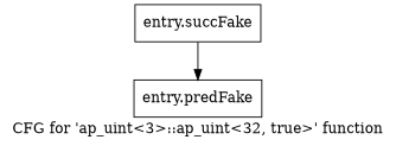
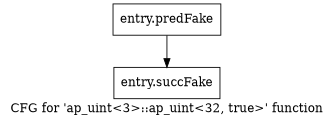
  digraph {
    label="CFG for 'ap_uint\<3\>::ap_uint\<32, true\>' function"
    node [shape=record]
    n1 [label="{entry.predFake}"]
    n2 [filename="/home/omerfaruk/tools/Xilinx/Vitis_HLS/2023.2/include/ap_int.h" label="{entry.succFake}" linenumber=220]
-   n2 -> n1 [execusionnum=3 filename="/home/omerfaruk/tools/Xilinx/Vitis_HLS/2023.2/include/ap_int.h"]
+   n1 -> n2 [execusionnum=3 filename="/home/omerfaruk/tools/Xilinx/Vitis_HLS/2023.2/include/ap_int.h"]
  }
